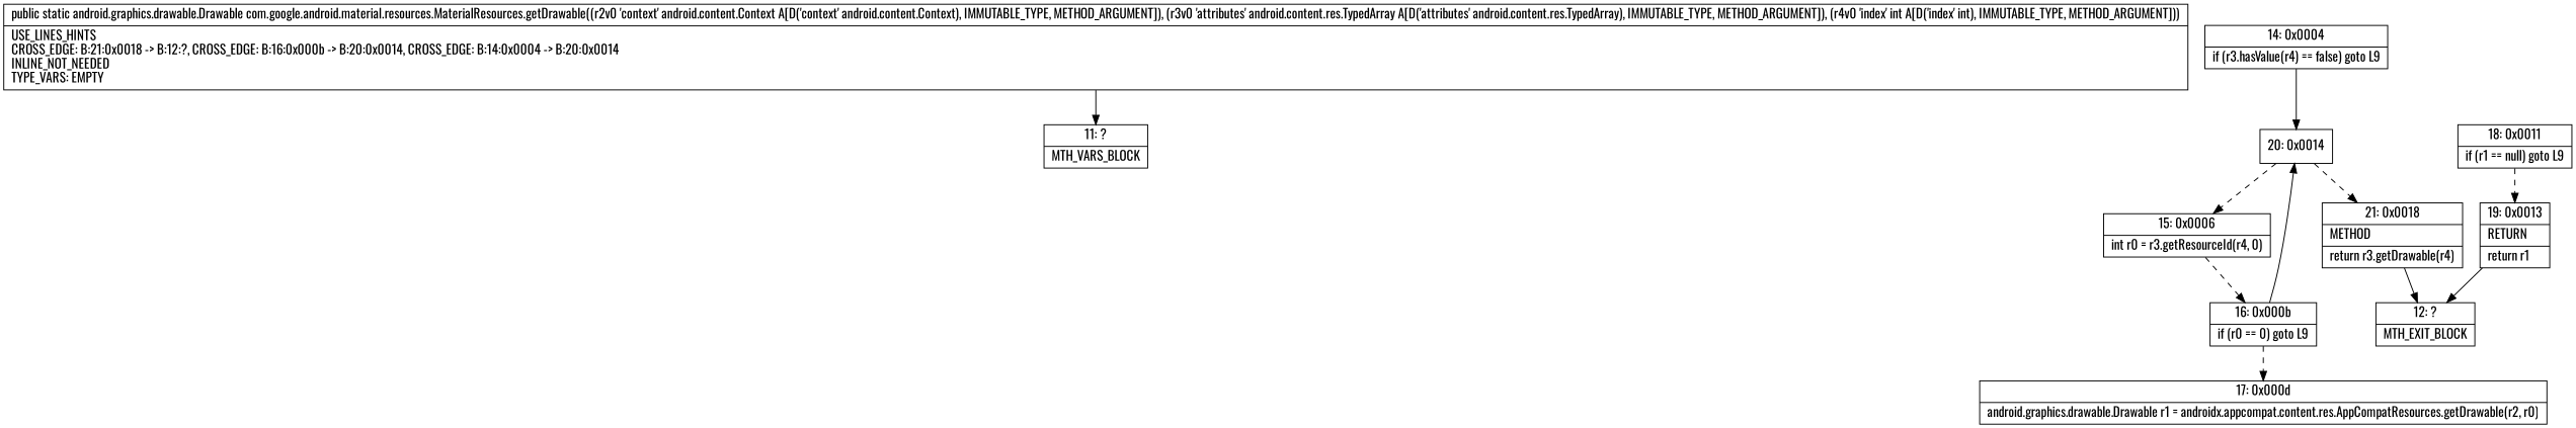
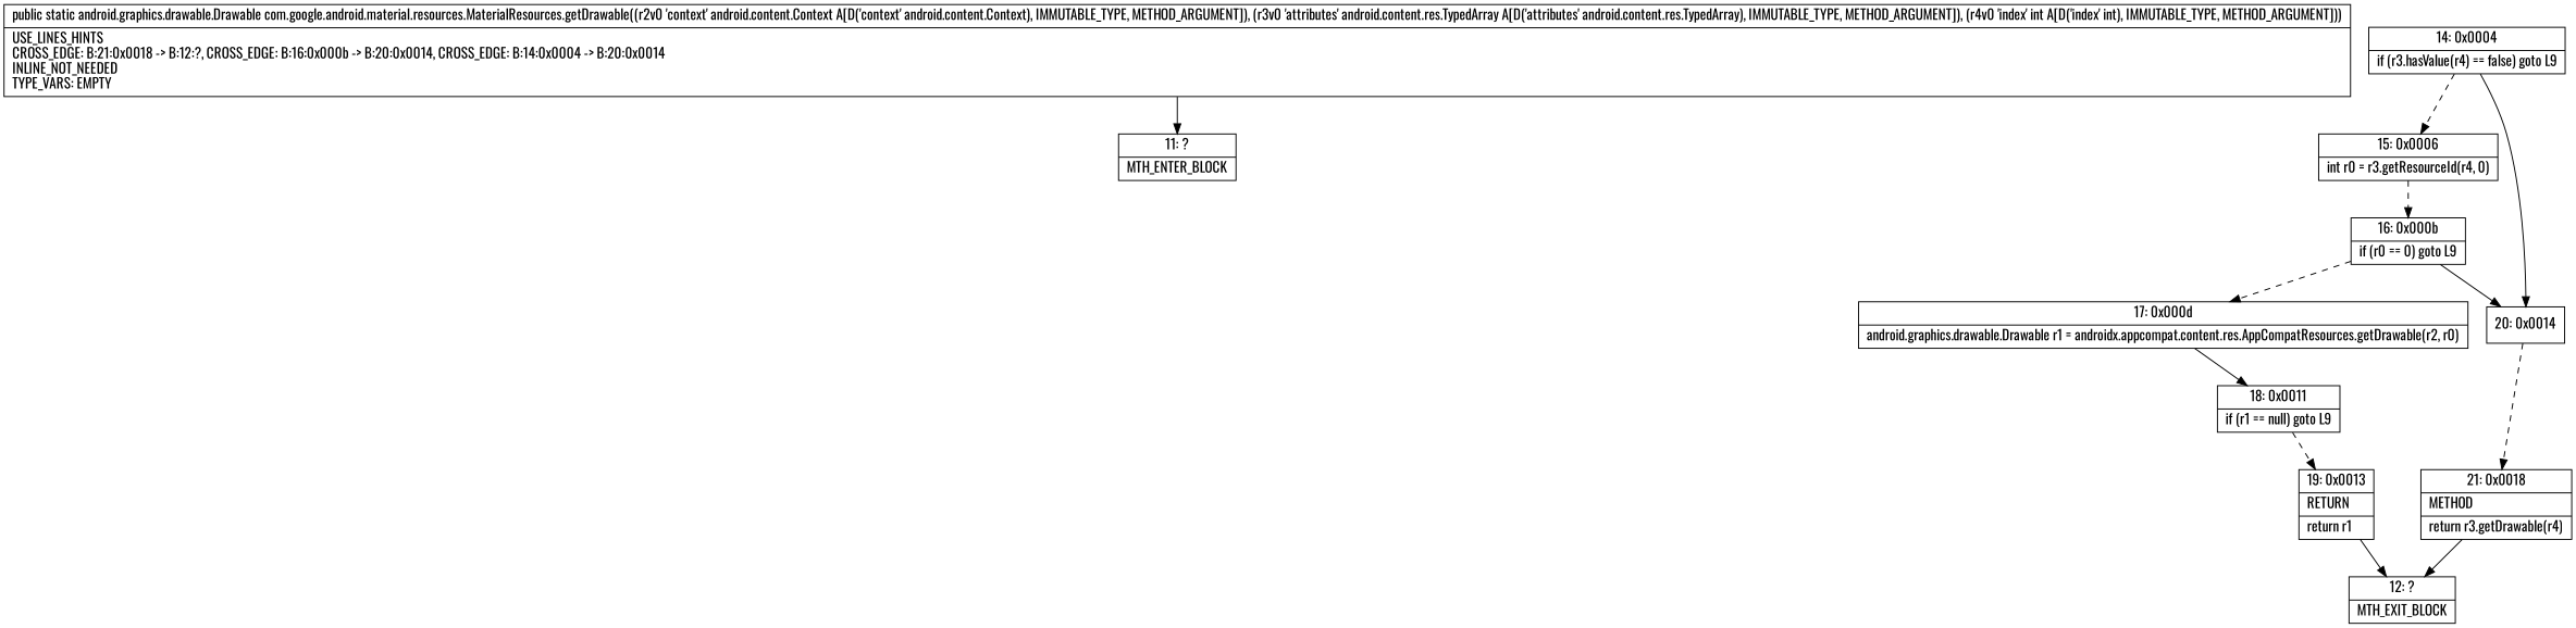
  digraph {
    fontname=Oswald
    node [fontname=Oswald shape=record]
    edge [fontname=Oswald]
-   n1 [label="{11\:\ ?|MTH_VARS_BLOCK\l}"]
+   n1 [label="{11\:\ ?|MTH_ENTER_BLOCK\l}"]
    n2 [label="{14\:\ 0x0004|if (r3.hasValue(r4) == false) goto L9\l}"]
    n3 [label="{15\:\ 0x0006|int r0 = r3.getResourceId(r4, 0)\l}"]
    n4 [label="{20\:\ 0x0014}"]
    n5 [label="{16\:\ 0x000b|if (r0 == 0) goto L9\l}"]
    n6 [label="{21\:\ 0x0018|METHOD\l|return r3.getDrawable(r4)\l}"]
    n7 [label="{17\:\ 0x000d|android.graphics.drawable.Drawable r1 = androidx.appcompat.content.res.AppCompatResources.getDrawable(r2, r0)\l}"]
    n8 [label="{18\:\ 0x0011|if (r1 == null) goto L9\l}"]
    n9 [label="{19\:\ 0x0013|RETURN\l|return r1\l}"]
    n10 [label="{12\:\ ?|MTH_EXIT_BLOCK\l}"]
    n11 [label="{public static android.graphics.drawable.Drawable com.google.android.material.resources.MaterialResources.getDrawable((r2v0 'context' android.content.Context A[D('context' android.content.Context), IMMUTABLE_TYPE, METHOD_ARGUMENT]), (r3v0 'attributes' android.content.res.TypedArray A[D('attributes' android.content.res.TypedArray), IMMUTABLE_TYPE, METHOD_ARGUMENT]), (r4v0 'index' int A[D('index' int), IMMUTABLE_TYPE, METHOD_ARGUMENT]))  | USE_LINES_HINTS\lCROSS_EDGE: B:21:0x0018 \-\> B:12:?, CROSS_EDGE: B:16:0x000b \-\> B:20:0x0014, CROSS_EDGE: B:14:0x0004 \-\> B:20:0x0014\lINLINE_NOT_NEEDED\lTYPE_VARS: EMPTY\l}"]
-   n4 -> n3 [style=dashed]
+   n2 -> n3 [style=dashed]
    n2 -> n4
    n3 -> n5 [style=dashed]
    n4 -> n6 [style=dashed]
    n5 -> n4
    n5 -> n7 [style=dashed]
    n6 -> n10
+   n7 -> n8
    n8 -> n9 [style=dashed]
    n9 -> n10
    n11 -> n1
  }
